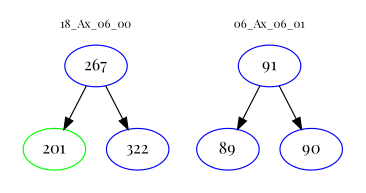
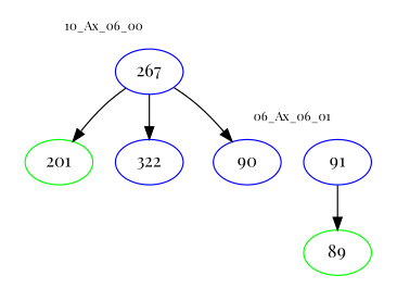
  digraph {
    fontname="Playfair Display"
    node [color=blue fontname="Playfair Display"]
    edge [color=black fontname="Playfair Display"]
    n1 [label=267]
    n2 [color=green label=201]
    n3 [label=322]
    n4 [label=91]
-   n5 [label=89]
+   n5 [color=green label=89]
    n6 [label=90]
    subgraph cluster_1 {
      color=white
      fontsize=10
-     label="18_Ax_06_00"
+     label="10_Ax_06_00"
      n1
      n2
      n3
    }
    subgraph cluster_2 {
      color=white
      fontsize=10
      label="06_Ax_06_01"
      n4
      n5
      n6
    }
    n1 -> n2
    n1 -> n3
    n4 -> n5
-   n4 -> n6
+   n1 -> n6
  }
